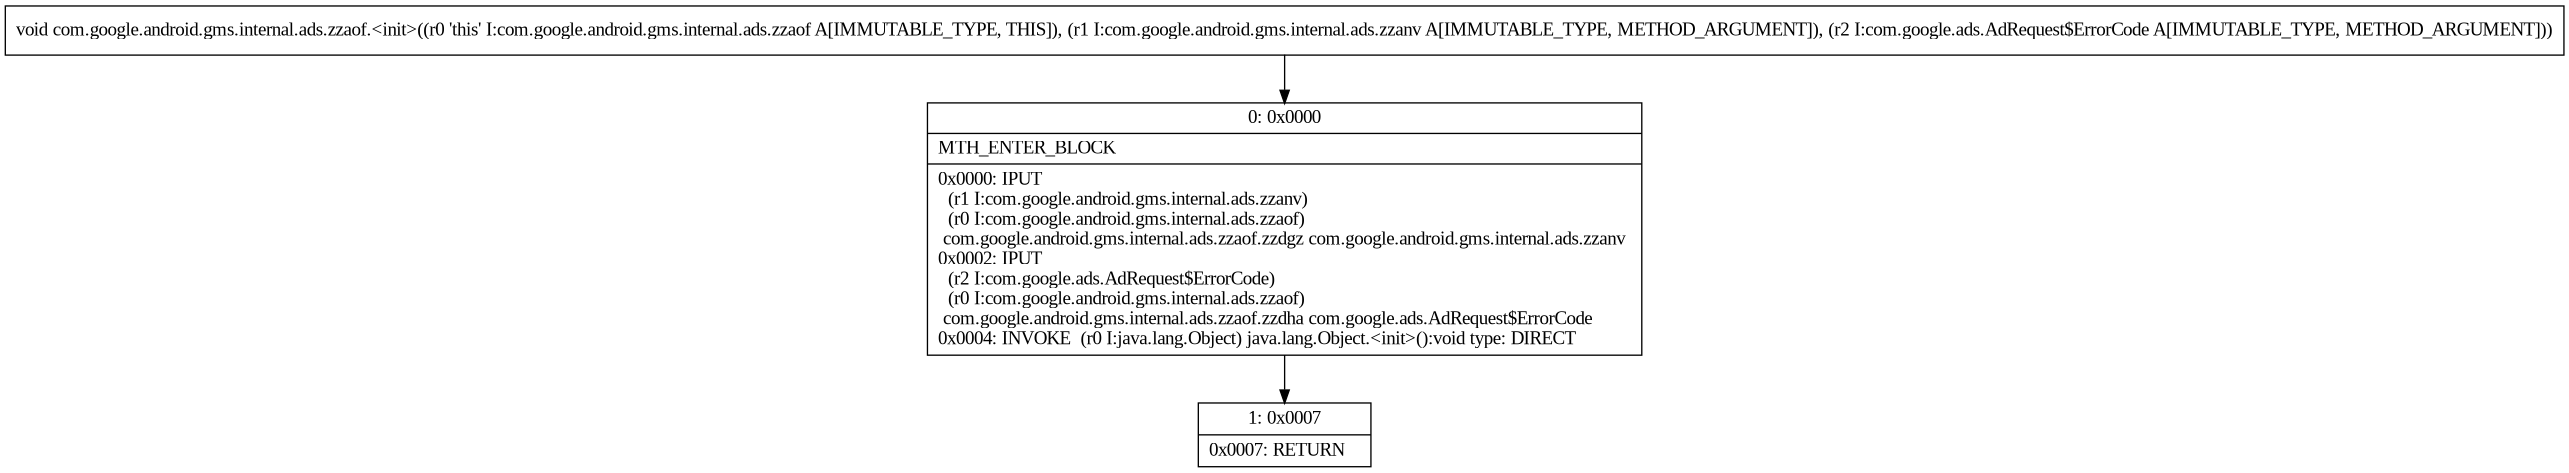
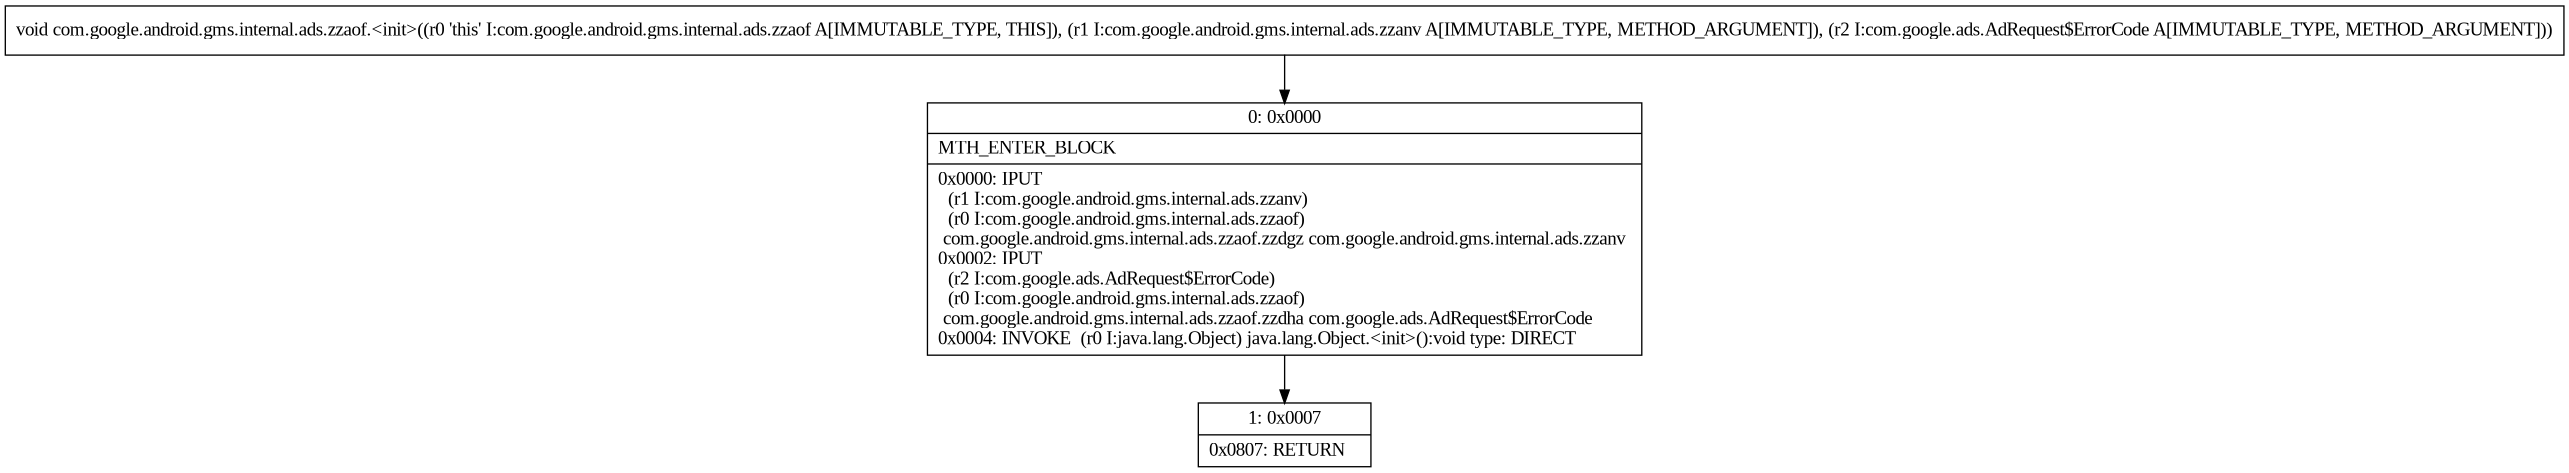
  digraph {
    fontname="Liberation Serif"
    node [shape=record fontname="Liberation Serif"]
    edge [fontname="Liberation Serif"]
    n1 [label="{0\:\ 0x0000|MTH_ENTER_BLOCK\l|0x0000: IPUT  \l  (r1 I:com.google.android.gms.internal.ads.zzanv)\l  (r0 I:com.google.android.gms.internal.ads.zzaof)\l com.google.android.gms.internal.ads.zzaof.zzdgz com.google.android.gms.internal.ads.zzanv \l0x0002: IPUT  \l  (r2 I:com.google.ads.AdRequest$ErrorCode)\l  (r0 I:com.google.android.gms.internal.ads.zzaof)\l com.google.android.gms.internal.ads.zzaof.zzdha com.google.ads.AdRequest$ErrorCode \l0x0004: INVOKE  (r0 I:java.lang.Object) java.lang.Object.\<init\>():void type: DIRECT \l}"]
-   n2 [label="{1\:\ 0x0007|0x0007: RETURN   \l}"]
+   n2 [label="{1\:\ 0x0007|0x0807: RETURN   \l}"]
    n3 [label="{void com.google.android.gms.internal.ads.zzaof.\<init\>((r0 'this' I:com.google.android.gms.internal.ads.zzaof A[IMMUTABLE_TYPE, THIS]), (r1 I:com.google.android.gms.internal.ads.zzanv A[IMMUTABLE_TYPE, METHOD_ARGUMENT]), (r2 I:com.google.ads.AdRequest$ErrorCode A[IMMUTABLE_TYPE, METHOD_ARGUMENT])) }"]
    n1 -> n2
    n3 -> n1
  }
